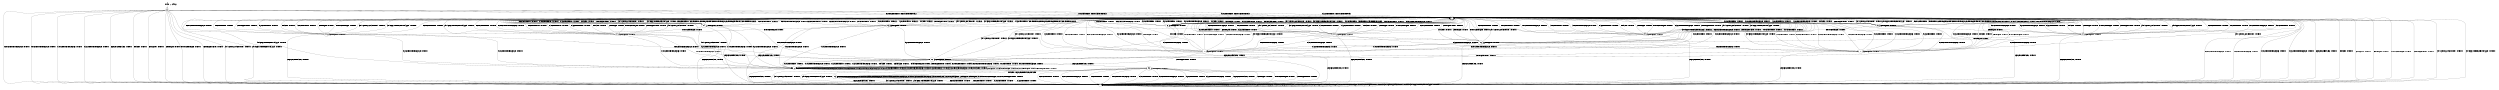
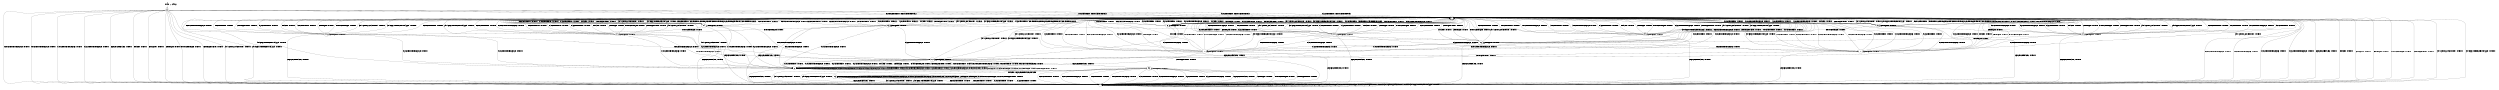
  digraph {
    node [shape=circle]
    n1 [label=s0]
    n2 [label=s1]
    n3 [label=s2]
    n4 [label=s3]
    n5 [label=s5]
    n6 [label=s8]
    n7 [label=s14]
    n8 [label=s4]
    n9 [label=s9]
    n10 [label=s12]
    n11 [label=s6]
    n12 [label=s7]
    n13 [label=s10]
    n14 [label=s16]
    n15 [label=s18]
    n16 [label=s17]
    n17 [label=s13]
    n18 [label=s11]
    n19 [label=s15]
    __start0 [height=0 shape=none width=0]
    n1 -> n2 [label="ECDH_CLIENT_KEY_EXCHANGE / TIMEOUT"]
    n1 -> n2 [label="DH_CLIENT_KEY_EXCHANGE / TIMEOUT"]
    n1 -> n2 [label="PSK_CLIENT_KEY_EXCHANGE / TIMEOUT"]
    n1 -> n2 [label="RSA_CLIENT_KEY_EXCHANGE / TIMEOUT"]
    n1 -> n2 [label="CHANGE_CIPHER_SPEC / TIMEOUT"]
    n1 -> n2 [label="FINISHED / TIMEOUT"]
    n1 -> n2 [label="APPLICATION / TIMEOUT"]
    n1 -> n2 [label="CERTIFICATE / TIMEOUT"]
    n1 -> n2 [label="EMPTY_CERTIFICATE / TIMEOUT"]
    n1 -> n2 [label="CERTIFICATE_VERIFY / TIMEOUT"]
    n1 -> n2 [label="Alert(WARNING,CLOSE_NOTIFY) / TIMEOUT"]
    n1 -> n2 [label="Alert(FATAL,UNEXPECTED_MESSAGE) / TIMEOUT"]
    n1 -> n3 [label="ECDH_CLIENT_HELLO / HELLO_VERIFY_REQUEST"]
    n1 -> n3 [label="DH_CLIENT_HELLO / HELLO_VERIFY_REQUEST"]
    n1 -> n3 [label="PSK_CLIENT_HELLO / HELLO_VERIFY_REQUEST"]
    n1 -> n3 [label="RSA_CLIENT_HELLO / HELLO_VERIFY_REQUEST"]
    n2 -> n2 [label="ECDH_CLIENT_HELLO / TIMEOUT"]
    n2 -> n2 [label="ECDH_CLIENT_KEY_EXCHANGE / TIMEOUT"]
    n2 -> n2 [label="DH_CLIENT_HELLO / TIMEOUT"]
    n2 -> n2 [label="DH_CLIENT_KEY_EXCHANGE / TIMEOUT"]
    n2 -> n2 [label="PSK_CLIENT_HELLO / TIMEOUT"]
    n2 -> n2 [label="PSK_CLIENT_KEY_EXCHANGE / TIMEOUT"]
    n2 -> n2 [label="RSA_CLIENT_HELLO / TIMEOUT"]
    n2 -> n2 [label="RSA_CLIENT_KEY_EXCHANGE / TIMEOUT"]
    n2 -> n2 [label="CHANGE_CIPHER_SPEC / TIMEOUT"]
    n2 -> n2 [label="FINISHED / TIMEOUT"]
    n2 -> n2 [label="APPLICATION / TIMEOUT"]
    n2 -> n2 [label="CERTIFICATE / TIMEOUT"]
    n2 -> n2 [label="EMPTY_CERTIFICATE / TIMEOUT"]
    n2 -> n2 [label="CERTIFICATE_VERIFY / TIMEOUT"]
    n2 -> n2 [label="Alert(WARNING,CLOSE_NOTIFY) / TIMEOUT"]
    n2 -> n2 [label="Alert(FATAL,UNEXPECTED_MESSAGE) / TIMEOUT"]
    n3 -> n2 [label="ECDH_CLIENT_KEY_EXCHANGE / TIMEOUT"]
    n3 -> n2 [label="DH_CLIENT_KEY_EXCHANGE / TIMEOUT"]
    n3 -> n2 [label="PSK_CLIENT_KEY_EXCHANGE / TIMEOUT"]
    n3 -> n2 [label="RSA_CLIENT_KEY_EXCHANGE / TIMEOUT"]
    n3 -> n2 [label="CHANGE_CIPHER_SPEC / TIMEOUT"]
    n3 -> n2 [label="FINISHED / TIMEOUT"]
    n3 -> n2 [label="APPLICATION / TIMEOUT"]
    n3 -> n2 [label="CERTIFICATE / TIMEOUT"]
    n3 -> n2 [label="EMPTY_CERTIFICATE / TIMEOUT"]
    n3 -> n2 [label="CERTIFICATE_VERIFY / TIMEOUT"]
    n3 -> n2 [label="Alert(WARNING,CLOSE_NOTIFY) / TIMEOUT"]
    n3 -> n2 [label="Alert(FATAL,UNEXPECTED_MESSAGE) / TIMEOUT"]
    n3 -> n4 [label="ECDH_CLIENT_HELLO / SERVER_HELLO,CERTIFICATE,ECDHE_SERVER_KEY_EXCHANGE,CERTIFICATE_REQUEST,SERVER_HELLO_DONE"]
    n3 -> n5 [label="RSA_CLIENT_HELLO / SERVER_HELLO,CERTIFICATE,CERTIFICATE_REQUEST,SERVER_HELLO_DONE"]
    n3 -> n6 [label="PSK_CLIENT_HELLO / SERVER_HELLO,SERVER_HELLO_DONE"]
    n3 -> n7 [label="DH_CLIENT_HELLO / SERVER_HELLO,CERTIFICATE,DHE_SERVER_KEY_EXCHANGE,CERTIFICATE_REQUEST,SERVER_HELLO_DONE"]
    n4 -> n2 [label="CHANGE_CIPHER_SPEC / TIMEOUT"]
    n4 -> n3 [label="ECDH_CLIENT_HELLO / TIMEOUT"]
    n4 -> n3 [label="DH_CLIENT_HELLO / TIMEOUT"]
    n4 -> n3 [label="DH_CLIENT_KEY_EXCHANGE / TIMEOUT"]
    n4 -> n3 [label="PSK_CLIENT_HELLO / TIMEOUT"]
    n4 -> n3 [label="PSK_CLIENT_KEY_EXCHANGE / TIMEOUT"]
    n4 -> n3 [label="RSA_CLIENT_HELLO / TIMEOUT"]
    n4 -> n3 [label="RSA_CLIENT_KEY_EXCHANGE / TIMEOUT"]
    n4 -> n3 [label="FINISHED / TIMEOUT"]
    n4 -> n3 [label="CERTIFICATE_VERIFY / TIMEOUT"]
    n4 -> n3 [label="Alert(WARNING,CLOSE_NOTIFY) / TIMEOUT"]
    n4 -> n3 [label="Alert(FATAL,UNEXPECTED_MESSAGE) / TIMEOUT"]
    n4 -> n4 [label="APPLICATION / TIMEOUT"]
    n4 -> n8 [label="CERTIFICATE / TIMEOUT"]
    n4 -> n9 [label="EMPTY_CERTIFICATE / TIMEOUT"]
    n4 -> n10 [label="ECDH_CLIENT_KEY_EXCHANGE / TIMEOUT"]
-   n5 -> n2 [label="CHANGE_CIPHER_SPEC / TIMEOUT"]
+   n5 -> n2 [label="CHANGE_CIPHER_SPEC / WARNING"]
    n5 -> n3 [label="ECDH_CLIENT_HELLO / TIMEOUT"]
    n5 -> n3 [label="ECDH_CLIENT_KEY_EXCHANGE / TIMEOUT"]
    n5 -> n3 [label="DH_CLIENT_HELLO / TIMEOUT"]
    n5 -> n3 [label="PSK_CLIENT_HELLO / TIMEOUT"]
    n5 -> n3 [label="RSA_CLIENT_HELLO / TIMEOUT"]
    n5 -> n3 [label="FINISHED / TIMEOUT"]
    n5 -> n3 [label="CERTIFICATE_VERIFY / TIMEOUT"]
    n5 -> n3 [label="Alert(WARNING,CLOSE_NOTIFY) / TIMEOUT"]
    n5 -> n3 [label="Alert(FATAL,UNEXPECTED_MESSAGE) / TIMEOUT"]
    n5 -> n5 [label="APPLICATION / TIMEOUT"]
    n5 -> n10 [label="RSA_CLIENT_KEY_EXCHANGE / TIMEOUT"]
    n5 -> n11 [label="DH_CLIENT_KEY_EXCHANGE / TIMEOUT"]
    n5 -> n11 [label="PSK_CLIENT_KEY_EXCHANGE / TIMEOUT"]
    n5 -> n12 [label="EMPTY_CERTIFICATE / TIMEOUT"]
    n5 -> n13 [label="CERTIFICATE / TIMEOUT"]
    n6 -> n2 [label="CHANGE_CIPHER_SPEC / TIMEOUT"]
    n6 -> n3 [label="ECDH_CLIENT_HELLO / TIMEOUT"]
    n6 -> n3 [label="ECDH_CLIENT_KEY_EXCHANGE / TIMEOUT"]
    n6 -> n3 [label="DH_CLIENT_HELLO / TIMEOUT"]
    n6 -> n3 [label="DH_CLIENT_KEY_EXCHANGE / TIMEOUT"]
    n6 -> n3 [label="PSK_CLIENT_HELLO / TIMEOUT"]
    n6 -> n3 [label="RSA_CLIENT_HELLO / TIMEOUT"]
    n6 -> n3 [label="RSA_CLIENT_KEY_EXCHANGE / TIMEOUT"]
    n6 -> n3 [label="FINISHED / TIMEOUT"]
    n6 -> n3 [label="CERTIFICATE / TIMEOUT"]
    n6 -> n3 [label="EMPTY_CERTIFICATE / TIMEOUT"]
    n6 -> n3 [label="CERTIFICATE_VERIFY / TIMEOUT"]
    n6 -> n3 [label="Alert(WARNING,CLOSE_NOTIFY) / TIMEOUT"]
    n6 -> n3 [label="Alert(FATAL,UNEXPECTED_MESSAGE) / TIMEOUT"]
    n6 -> n6 [label="APPLICATION / TIMEOUT"]
    n6 -> n10 [label="PSK_CLIENT_KEY_EXCHANGE / TIMEOUT"]
    n7 -> n2 [label="CHANGE_CIPHER_SPEC / TIMEOUT"]
    n7 -> n3 [label="ECDH_CLIENT_HELLO / TIMEOUT"]
    n7 -> n3 [label="ECDH_CLIENT_KEY_EXCHANGE / TIMEOUT"]
    n7 -> n3 [label="DH_CLIENT_HELLO / TIMEOUT"]
    n7 -> n3 [label="PSK_CLIENT_HELLO / TIMEOUT"]
    n7 -> n3 [label="RSA_CLIENT_HELLO / TIMEOUT"]
    n7 -> n3 [label="FINISHED / TIMEOUT"]
    n7 -> n3 [label="CERTIFICATE_VERIFY / TIMEOUT"]
    n7 -> n3 [label="Alert(WARNING,CLOSE_NOTIFY) / TIMEOUT"]
    n7 -> n3 [label="Alert(FATAL,UNEXPECTED_MESSAGE) / TIMEOUT"]
    n7 -> n7 [label="APPLICATION / TIMEOUT"]
    n7 -> n10 [label="DH_CLIENT_KEY_EXCHANGE / TIMEOUT"]
    n7 -> n11 [label="PSK_CLIENT_KEY_EXCHANGE / TIMEOUT"]
    n7 -> n11 [label="RSA_CLIENT_KEY_EXCHANGE / TIMEOUT"]
    n7 -> n14 [label="EMPTY_CERTIFICATE / TIMEOUT"]
    n8 -> n2 [label="CHANGE_CIPHER_SPEC / TIMEOUT"]
    n8 -> n3 [label="ECDH_CLIENT_HELLO / TIMEOUT"]
    n8 -> n3 [label="DH_CLIENT_HELLO / TIMEOUT"]
    n8 -> n3 [label="DH_CLIENT_KEY_EXCHANGE / TIMEOUT"]
    n8 -> n3 [label="PSK_CLIENT_HELLO / TIMEOUT"]
    n8 -> n3 [label="PSK_CLIENT_KEY_EXCHANGE / TIMEOUT"]
    n8 -> n3 [label="RSA_CLIENT_HELLO / TIMEOUT"]
    n8 -> n3 [label="RSA_CLIENT_KEY_EXCHANGE / TIMEOUT"]
    n8 -> n3 [label="FINISHED / TIMEOUT"]
    n8 -> n3 [label="CERTIFICATE / TIMEOUT"]
    n8 -> n3 [label="EMPTY_CERTIFICATE / TIMEOUT"]
    n8 -> n3 [label="CERTIFICATE_VERIFY / TIMEOUT"]
    n8 -> n3 [label="Alert(WARNING,CLOSE_NOTIFY) / TIMEOUT"]
    n8 -> n3 [label="Alert(FATAL,UNEXPECTED_MESSAGE) / TIMEOUT"]
    n8 -> n8 [label="APPLICATION / TIMEOUT"]
    n8 -> n15 [label="CERTIFICATE / TIMEOUT"]
    n8 -> n16 [label="ECDH_CLIENT_KEY_EXCHANGE / TIMEOUT"]
    n9 -> n2 [label="CHANGE_CIPHER_SPEC / TIMEOUT"]
    n9 -> n3 [label="ECDH_CLIENT_HELLO / TIMEOUT"]
    n9 -> n3 [label="DH_CLIENT_HELLO / TIMEOUT"]
    n9 -> n3 [label="DH_CLIENT_KEY_EXCHANGE / TIMEOUT"]
    n9 -> n3 [label="PSK_CLIENT_HELLO / TIMEOUT"]
    n9 -> n3 [label="PSK_CLIENT_KEY_EXCHANGE / TIMEOUT"]
    n9 -> n3 [label="RSA_CLIENT_HELLO / TIMEOUT"]
    n9 -> n3 [label="RSA_CLIENT_KEY_EXCHANGE / TIMEOUT"]
    n9 -> n3 [label="FINISHED / TIMEOUT"]
    n9 -> n3 [label="CERTIFICATE / TIMEOUT"]
    n9 -> n3 [label="EMPTY_CERTIFICATE / TIMEOUT"]
    n9 -> n3 [label="CERTIFICATE_VERIFY / TIMEOUT"]
    n9 -> n3 [label="Alert(WARNING,CLOSE_NOTIFY) / TIMEOUT"]
    n9 -> n3 [label="Alert(FATAL,UNEXPECTED_MESSAGE) / TIMEOUT"]
    n9 -> n9 [label="APPLICATION / TIMEOUT"]
    n9 -> n10 [label="ECDH_CLIENT_KEY_EXCHANGE / TIMEOUT"]
    n10 -> n3 [label="Alert(WARNING,CLOSE_NOTIFY) / TIMEOUT"]
    n10 -> n3 [label="Alert(FATAL,UNEXPECTED_MESSAGE) / TIMEOUT"]
    n10 -> n10 [label="APPLICATION / TIMEOUT"]
    n10 -> n11 [label="ECDH_CLIENT_HELLO / TIMEOUT"]
    n10 -> n11 [label="ECDH_CLIENT_KEY_EXCHANGE / TIMEOUT"]
    n10 -> n11 [label="DH_CLIENT_HELLO / TIMEOUT"]
    n10 -> n11 [label="DH_CLIENT_KEY_EXCHANGE / TIMEOUT"]
    n10 -> n11 [label="PSK_CLIENT_HELLO / TIMEOUT"]
    n10 -> n11 [label="PSK_CLIENT_KEY_EXCHANGE / TIMEOUT"]
    n10 -> n11 [label="RSA_CLIENT_HELLO / TIMEOUT"]
    n10 -> n11 [label="RSA_CLIENT_KEY_EXCHANGE / TIMEOUT"]
    n10 -> n11 [label="FINISHED / TIMEOUT"]
    n10 -> n11 [label="CERTIFICATE / TIMEOUT"]
    n10 -> n11 [label="EMPTY_CERTIFICATE / TIMEOUT"]
    n10 -> n11 [label="CERTIFICATE_VERIFY / TIMEOUT"]
    n10 -> n17 [label="CHANGE_CIPHER_SPEC / TIMEOUT"]
    n11 -> n2 [label="CHANGE_CIPHER_SPEC / TIMEOUT"]
    n11 -> n3 [label="Alert(WARNING,CLOSE_NOTIFY) / TIMEOUT"]
    n11 -> n3 [label="Alert(FATAL,UNEXPECTED_MESSAGE) / TIMEOUT"]
    n11 -> n11 [label="ECDH_CLIENT_HELLO / TIMEOUT"]
    n11 -> n11 [label="ECDH_CLIENT_KEY_EXCHANGE / TIMEOUT"]
    n11 -> n11 [label="DH_CLIENT_HELLO / TIMEOUT"]
    n11 -> n11 [label="DH_CLIENT_KEY_EXCHANGE / TIMEOUT"]
    n11 -> n11 [label="PSK_CLIENT_HELLO / TIMEOUT"]
    n11 -> n11 [label="PSK_CLIENT_KEY_EXCHANGE / TIMEOUT"]
    n11 -> n11 [label="RSA_CLIENT_HELLO / TIMEOUT"]
    n11 -> n11 [label="RSA_CLIENT_KEY_EXCHANGE / TIMEOUT"]
    n11 -> n11 [label="FINISHED / TIMEOUT"]
    n11 -> n11 [label="APPLICATION / TIMEOUT"]
    n11 -> n11 [label="CERTIFICATE / TIMEOUT"]
    n11 -> n11 [label="EMPTY_CERTIFICATE / TIMEOUT"]
    n11 -> n11 [label="CERTIFICATE_VERIFY / TIMEOUT"]
    n12 -> n2 [label="CHANGE_CIPHER_SPEC / TIMEOUT"]
    n12 -> n3 [label="ECDH_CLIENT_HELLO / TIMEOUT"]
    n12 -> n3 [label="ECDH_CLIENT_KEY_EXCHANGE / TIMEOUT"]
    n12 -> n3 [label="DH_CLIENT_HELLO / TIMEOUT"]
    n12 -> n3 [label="PSK_CLIENT_HELLO / TIMEOUT"]
    n12 -> n3 [label="RSA_CLIENT_HELLO / TIMEOUT"]
    n12 -> n3 [label="FINISHED / TIMEOUT"]
    n12 -> n3 [label="CERTIFICATE / TIMEOUT"]
    n12 -> n3 [label="EMPTY_CERTIFICATE / TIMEOUT"]
    n12 -> n3 [label="CERTIFICATE_VERIFY / TIMEOUT"]
    n12 -> n3 [label="Alert(WARNING,CLOSE_NOTIFY) / TIMEOUT"]
    n12 -> n3 [label="Alert(FATAL,UNEXPECTED_MESSAGE) / TIMEOUT"]
    n12 -> n10 [label="RSA_CLIENT_KEY_EXCHANGE / TIMEOUT"]
    n12 -> n11 [label="DH_CLIENT_KEY_EXCHANGE / TIMEOUT"]
    n12 -> n11 [label="PSK_CLIENT_KEY_EXCHANGE / TIMEOUT"]
    n12 -> n12 [label="APPLICATION / TIMEOUT"]
    n13 -> n2 [label="CHANGE_CIPHER_SPEC / TIMEOUT"]
    n13 -> n3 [label="ECDH_CLIENT_HELLO / TIMEOUT"]
    n13 -> n3 [label="ECDH_CLIENT_KEY_EXCHANGE / TIMEOUT"]
    n13 -> n3 [label="DH_CLIENT_HELLO / TIMEOUT"]
    n13 -> n3 [label="PSK_CLIENT_HELLO / TIMEOUT"]
    n13 -> n3 [label="RSA_CLIENT_HELLO / TIMEOUT"]
    n13 -> n3 [label="FINISHED / TIMEOUT"]
    n13 -> n3 [label="CERTIFICATE / TIMEOUT"]
    n13 -> n3 [label="EMPTY_CERTIFICATE / TIMEOUT"]
    n13 -> n3 [label="CERTIFICATE_VERIFY / TIMEOUT"]
    n13 -> n3 [label="Alert(WARNING,CLOSE_NOTIFY) / TIMEOUT"]
    n13 -> n3 [label="Alert(FATAL,UNEXPECTED_MESSAGE) / TIMEOUT"]
    n13 -> n13 [label="APPLICATION / TIMEOUT"]
    n13 -> n16 [label="RSA_CLIENT_KEY_EXCHANGE / TIMEOUT"]
    n13 -> n18 [label="DH_CLIENT_KEY_EXCHANGE / TIMEOUT"]
    n13 -> n18 [label="PSK_CLIENT_KEY_EXCHANGE / TIMEOUT"]
    n14 -> n2 [label="CHANGE_CIPHER_SPEC / TIMEOUT"]
    n14 -> n3 [label="ECDH_CLIENT_HELLO / TIMEOUT"]
    n14 -> n3 [label="ECDH_CLIENT_KEY_EXCHANGE / TIMEOUT"]
    n14 -> n3 [label="DH_CLIENT_HELLO / TIMEOUT"]
    n14 -> n3 [label="PSK_CLIENT_HELLO / TIMEOUT"]
    n14 -> n3 [label="RSA_CLIENT_HELLO / TIMEOUT"]
    n14 -> n3 [label="FINISHED / TIMEOUT"]
    n14 -> n3 [label="CERTIFICATE / TIMEOUT"]
    n14 -> n3 [label="EMPTY_CERTIFICATE / TIMEOUT"]
    n14 -> n3 [label="CERTIFICATE_VERIFY / TIMEOUT"]
    n14 -> n3 [label="Alert(WARNING,CLOSE_NOTIFY) / TIMEOUT"]
    n14 -> n3 [label="Alert(FATAL,UNEXPECTED_MESSAGE) / TIMEOUT"]
    n14 -> n10 [label="DH_CLIENT_KEY_EXCHANGE / TIMEOUT"]
    n14 -> n11 [label="PSK_CLIENT_KEY_EXCHANGE / TIMEOUT"]
    n14 -> n11 [label="RSA_CLIENT_KEY_EXCHANGE / TIMEOUT"]
    n14 -> n14 [label="APPLICATION / TIMEOUT"]
    n15 -> n2 [label="CHANGE_CIPHER_SPEC / TIMEOUT"]
    n15 -> n3 [label="ECDH_CLIENT_HELLO / TIMEOUT"]
    n15 -> n3 [label="ECDH_CLIENT_KEY_EXCHANGE / TIMEOUT"]
    n15 -> n3 [label="DH_CLIENT_HELLO / TIMEOUT"]
    n15 -> n3 [label="PSK_CLIENT_HELLO / TIMEOUT"]
    n15 -> n3 [label="RSA_CLIENT_HELLO / TIMEOUT"]
    n15 -> n3 [label="FINISHED / TIMEOUT"]
    n15 -> n3 [label="CERTIFICATE / TIMEOUT"]
    n15 -> n3 [label="EMPTY_CERTIFICATE / TIMEOUT"]
    n15 -> n3 [label="CERTIFICATE_VERIFY / TIMEOUT"]
    n15 -> n3 [label="Alert(WARNING,CLOSE_NOTIFY) / TIMEOUT"]
    n15 -> n3 [label="Alert(FATAL,UNEXPECTED_MESSAGE) / TIMEOUT"]
    n15 -> n15 [label="APPLICATION / TIMEOUT"]
    n15 -> n16 [label="DH_CLIENT_KEY_EXCHANGE / TIMEOUT"]
    n15 -> n18 [label="PSK_CLIENT_KEY_EXCHANGE / TIMEOUT"]
    n15 -> n18 [label="RSA_CLIENT_KEY_EXCHANGE / TIMEOUT"]
    n16 -> n2 [label="CHANGE_CIPHER_SPEC / TIMEOUT"]
    n16 -> n3 [label="ECDH_CLIENT_HELLO / TIMEOUT"]
    n16 -> n3 [label="ECDH_CLIENT_KEY_EXCHANGE / TIMEOUT"]
    n16 -> n3 [label="DH_CLIENT_HELLO / TIMEOUT"]
    n16 -> n3 [label="DH_CLIENT_KEY_EXCHANGE / TIMEOUT"]
    n16 -> n3 [label="PSK_CLIENT_HELLO / TIMEOUT"]
    n16 -> n3 [label="PSK_CLIENT_KEY_EXCHANGE / TIMEOUT"]
    n16 -> n3 [label="RSA_CLIENT_HELLO / TIMEOUT"]
    n16 -> n3 [label="RSA_CLIENT_KEY_EXCHANGE / TIMEOUT"]
    n16 -> n3 [label="FINISHED / TIMEOUT"]
    n16 -> n3 [label="CERTIFICATE / TIMEOUT"]
    n16 -> n3 [label="EMPTY_CERTIFICATE / TIMEOUT"]
    n16 -> n3 [label="Alert(WARNING,CLOSE_NOTIFY) / TIMEOUT"]
    n16 -> n3 [label="Alert(FATAL,UNEXPECTED_MESSAGE) / TIMEOUT"]
    n16 -> n10 [label="CERTIFICATE_VERIFY / TIMEOUT"]
    n16 -> n16 [label="APPLICATION / TIMEOUT"]
    n17 -> n2 [label="ECDH_CLIENT_HELLO / TIMEOUT"]
    n17 -> n2 [label="ECDH_CLIENT_KEY_EXCHANGE / TIMEOUT"]
    n17 -> n2 [label="DH_CLIENT_HELLO / TIMEOUT"]
    n17 -> n2 [label="DH_CLIENT_KEY_EXCHANGE / TIMEOUT"]
    n17 -> n2 [label="PSK_CLIENT_HELLO / TIMEOUT"]
    n17 -> n2 [label="PSK_CLIENT_KEY_EXCHANGE / TIMEOUT"]
    n17 -> n2 [label="RSA_CLIENT_HELLO / TIMEOUT"]
    n17 -> n2 [label="RSA_CLIENT_KEY_EXCHANGE / TIMEOUT"]
    n17 -> n2 [label="CHANGE_CIPHER_SPEC / TIMEOUT"]
    n17 -> n2 [label="CERTIFICATE / TIMEOUT"]
    n17 -> n2 [label="EMPTY_CERTIFICATE / TIMEOUT"]
    n17 -> n2 [label="CERTIFICATE_VERIFY / TIMEOUT"]
    n17 -> n2 [label="Alert(WARNING,CLOSE_NOTIFY) / TIMEOUT"]
    n17 -> n2 [label="Alert(FATAL,UNEXPECTED_MESSAGE) / TIMEOUT"]
    n17 -> n17 [label="APPLICATION / TIMEOUT"]
    n17 -> n19 [label="FINISHED / CHANGE_CIPHER_SPEC,FINISHED"]
    n18 -> n2 [label="CHANGE_CIPHER_SPEC / TIMEOUT"]
    n18 -> n3 [label="ECDH_CLIENT_HELLO / TIMEOUT"]
    n18 -> n3 [label="ECDH_CLIENT_KEY_EXCHANGE / TIMEOUT"]
    n18 -> n3 [label="DH_CLIENT_HELLO / TIMEOUT"]
    n18 -> n3 [label="DH_CLIENT_KEY_EXCHANGE / TIMEOUT"]
    n18 -> n3 [label="PSK_CLIENT_HELLO / TIMEOUT"]
    n18 -> n3 [label="PSK_CLIENT_KEY_EXCHANGE / TIMEOUT"]
    n18 -> n3 [label="RSA_CLIENT_HELLO / TIMEOUT"]
    n18 -> n3 [label="RSA_CLIENT_KEY_EXCHANGE / TIMEOUT"]
    n18 -> n3 [label="FINISHED / TIMEOUT"]
    n18 -> n3 [label="CERTIFICATE / TIMEOUT"]
    n18 -> n3 [label="EMPTY_CERTIFICATE / TIMEOUT"]
    n18 -> n3 [label="Alert(WARNING,CLOSE_NOTIFY) / TIMEOUT"]
    n18 -> n3 [label="Alert(FATAL,UNEXPECTED_MESSAGE) / TIMEOUT"]
    n18 -> n11 [label="CERTIFICATE_VERIFY / TIMEOUT"]
    n18 -> n18 [label="APPLICATION / TIMEOUT"]
    n19 -> n2 [label="ECDH_CLIENT_HELLO / TIMEOUT"]
    n19 -> n2 [label="DH_CLIENT_HELLO / TIMEOUT"]
    n19 -> n2 [label="PSK_CLIENT_HELLO / TIMEOUT"]
    n19 -> n2 [label="RSA_CLIENT_HELLO / TIMEOUT"]
    n19 -> n2 [label="CHANGE_CIPHER_SPEC / TIMEOUT"]
    n19 -> n2 [label="Alert(WARNING,CLOSE_NOTIFY) / TIMEOUT"]
    n19 -> n2 [label="Alert(FATAL,UNEXPECTED_MESSAGE) / TIMEOUT"]
    n19 -> n19 [label="ECDH_CLIENT_KEY_EXCHANGE / TIMEOUT"]
    n19 -> n19 [label="DH_CLIENT_KEY_EXCHANGE / TIMEOUT"]
    n19 -> n19 [label="PSK_CLIENT_KEY_EXCHANGE / TIMEOUT"]
    n19 -> n19 [label="RSA_CLIENT_KEY_EXCHANGE / TIMEOUT"]
    n19 -> n19 [label="FINISHED / TIMEOUT"]
    n19 -> n19 [label="APPLICATION / APPLICATION"]
    n19 -> n19 [label="CERTIFICATE / TIMEOUT"]
    n19 -> n19 [label="EMPTY_CERTIFICATE / TIMEOUT"]
    n19 -> n19 [label="CERTIFICATE_VERIFY / TIMEOUT"]
    __start0 -> n1
    __start0 -> __start0 [label="Self loop"]
  }
